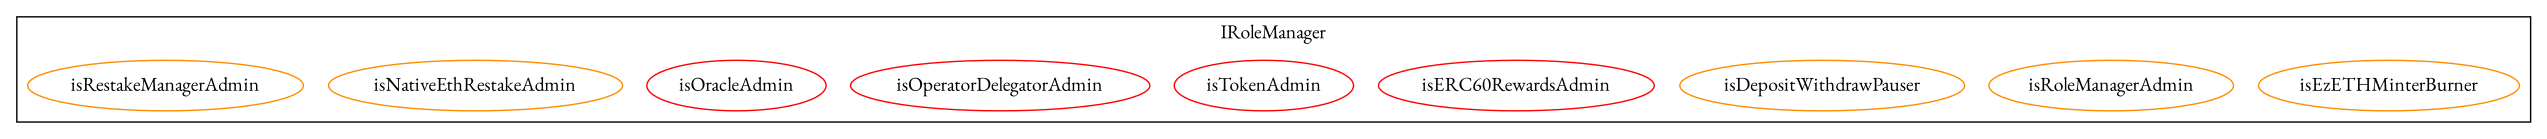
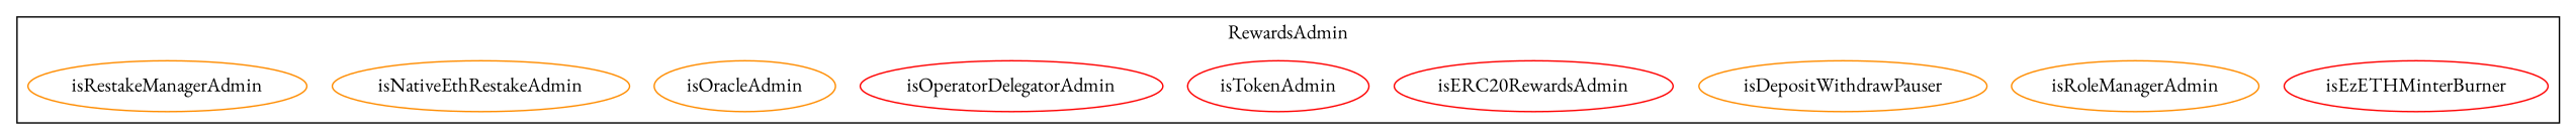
  strict digraph {
    fontname="EB Garamond"
    node [color=darkorange fontname="EB Garamond"]
-   n1 [label=isEzETHMinterBurner]
+   n1 [label=isEzETHMinterBurner color=red]
    n2 [label=isRoleManagerAdmin]
    n3 [label=isDepositWithdrawPauser]
-   n4 [label=isERC60RewardsAdmin color=red]
+   n4 [label=isERC20RewardsAdmin color=red]
    n5 [label=isTokenAdmin color=red]
    n6 [label=isOperatorDelegatorAdmin color=red]
-   n7 [label=isOracleAdmin color=red]
+   n7 [label=isOracleAdmin]
    n8 [label=isNativeEthRestakeAdmin]
    n9 [label=isRestakeManagerAdmin]
    subgraph cluster_1 {
-     label=IRoleManager
+     label=RewardsAdmin
      n1
      n2
      n3
      n4
      n5
      n6
      n7
      n8
      n9
    }
    subgraph cluster_2 {
      label="[Solidity]"
    }
  }
